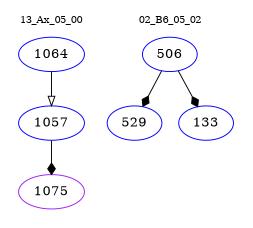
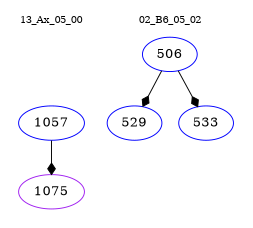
  digraph {
    node [color=blue]
    edge [arrowhead=diamond color=black]
-   n1 [label=1064]
    n2 [label=1057]
    n3 [color=purple label=1075]
    n4 [label=529]
    n5 [label=506]
-   n6 [label=133]
+   n6 [label=533]
    subgraph cluster_1 {
      color=white
      fontsize=10
      label="13_Ax_05_00"
-     n1
      n2
      n3
    }
    subgraph cluster_2 {
      color=white
      fontsize=10
      label="02_B6_05_02"
      n4
      n5
      n6
    }
-   n1 -> n2 [arrowhead=onormal]
    n2 -> n3
    n5 -> n4
    n5 -> n6
  }
